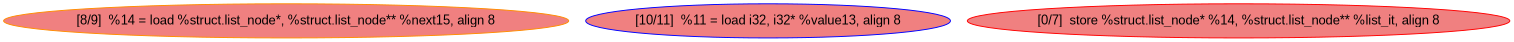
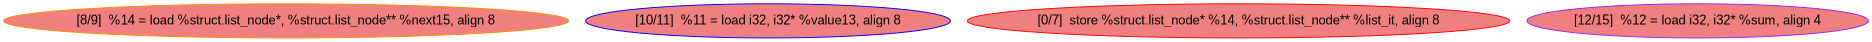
  digraph {
    fontname="Liberation Sans"
    node [fillcolor=lightcoral shape=ellipse style=filled fontname="Liberation Sans"]
    n1 [label="[8/9]  %14 = load %struct.list_node*, %struct.list_node** %next15, align 8" color=darkorange]
    n2 [label="[10/11]  %11 = load i32, i32* %value13, align 8" color=blue]
    n3 [label="[0/7]  store %struct.list_node* %14, %struct.list_node** %list_it, align 8" color=red]
+   n4 [label="[12/15]  %12 = load i32, i32* %sum, align 4" color=purple]
  }
